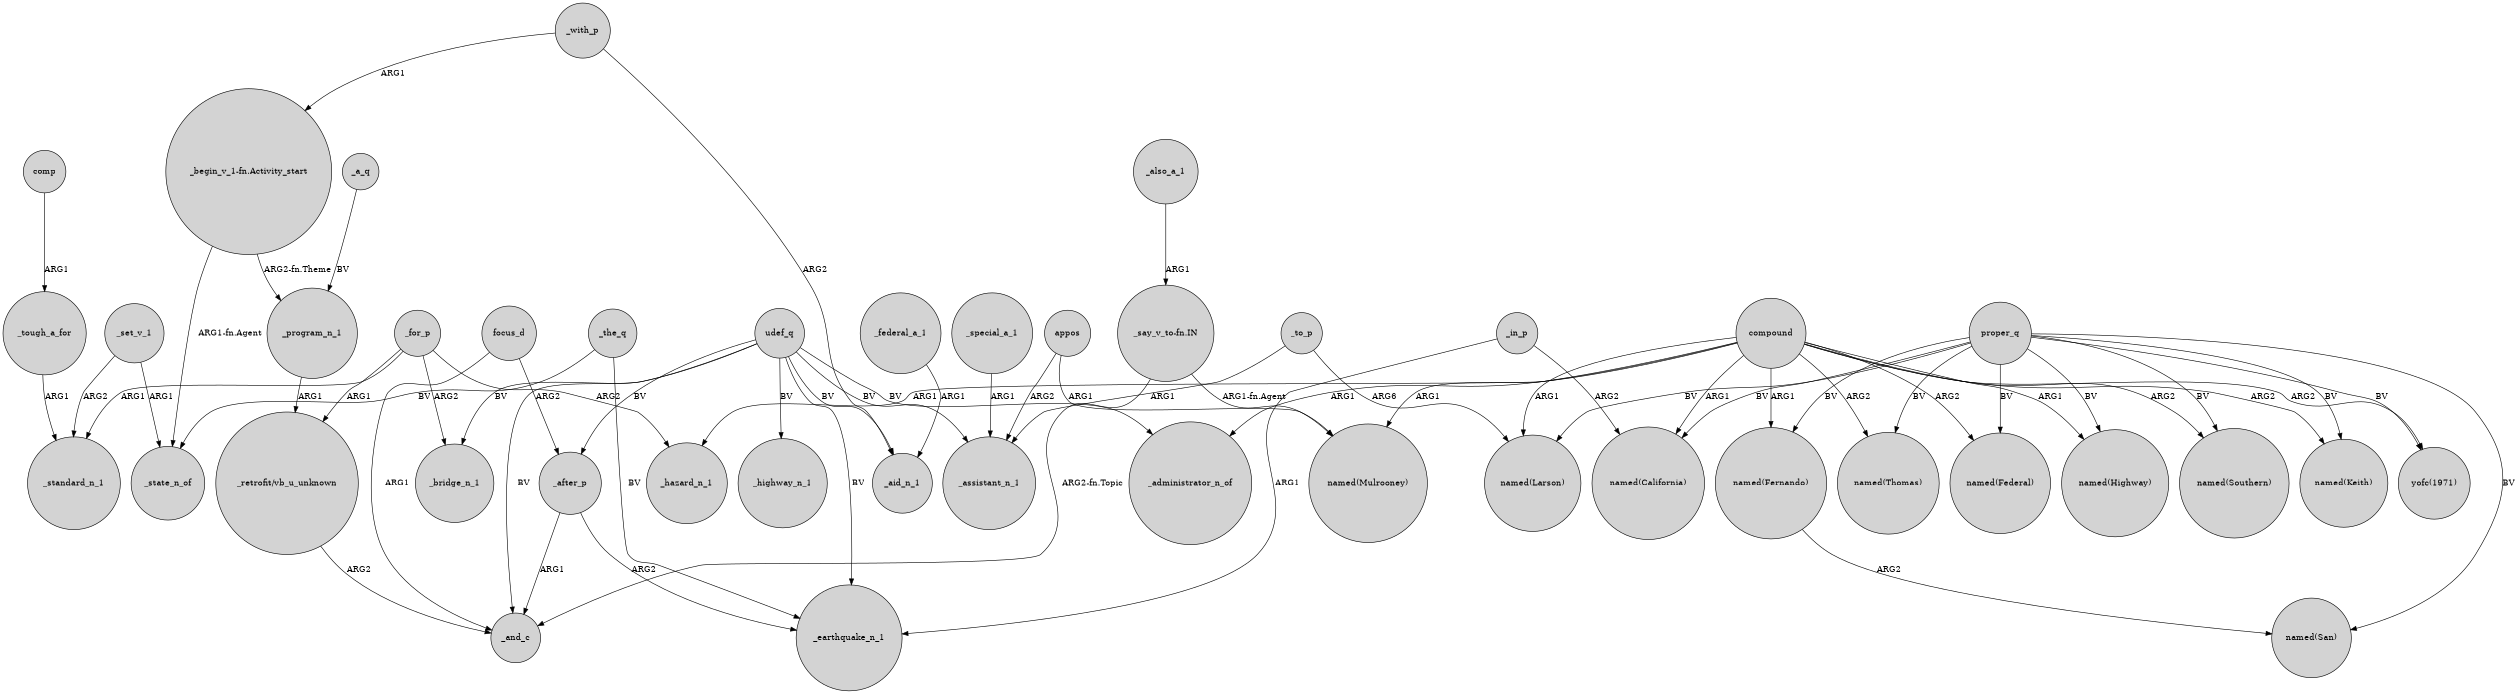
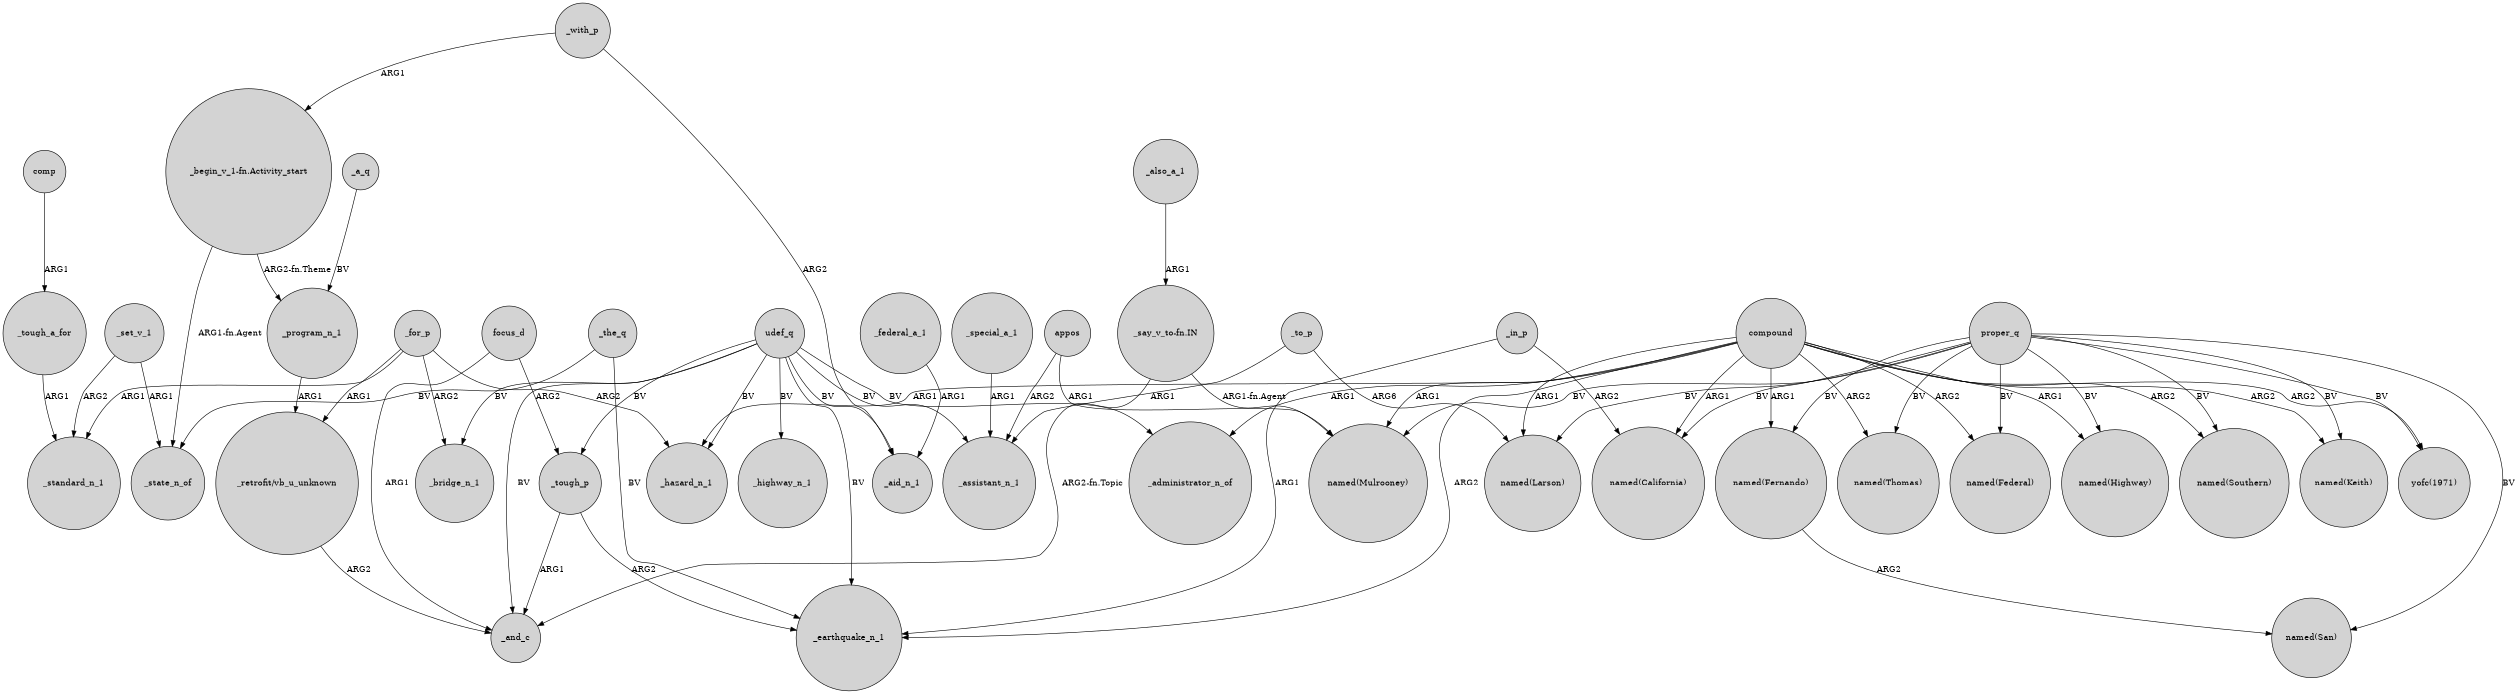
  digraph {
    node [shape=circle style=filled]
    _to_p
    _assistant_n_1
    "named(Larson)"
    compound
    "named(Highway)"
    _earthquake_n_1
    "named(California)"
    "named(Mulrooney)"
    _hazard_n_1
    "named(Fernando)"
    "named(Keith)"
    "named(Southern)"
    _administrator_n_of
    "named(Thomas)"
    "yofc(1971)"
    "named(Federal)"
    "named(San)"
    _the_q
    _state_n_of
    _in_p
    "_begin_v_1-fn.Activity_start"
    _program_n_1
    "_retrofit/vb_u_unknown"
    _and_c
    udef_q
    _highway_n_1
    _bridge_n_1
    _aid_n_1
-   _after_p
+   _after_p [label=_tough_p]
    _also_a_1
    "_say_v_to-fn.IN"
    proper_q
    focus_d
    _set_v_1
    _standard_n_1
    _for_p
    _with_p
    _tough_a_for
    appos
    _federal_a_1
    _special_a_1
    _a_q
    comp
    _to_p -> _assistant_n_1 [label=ARG1]
    _to_p -> "named(Larson)" [label=ARG6]
    compound -> "named(Larson)" [label=ARG1]
    compound -> "named(Highway)" [label=ARG1]
+   compound -> _earthquake_n_1 [label=ARG2]
    compound -> "named(California)" [label=ARG1]
    compound -> "named(Mulrooney)" [label=ARG1]
    compound -> _hazard_n_1 [label=ARG1]
    compound -> "named(Fernando)" [label=ARG1]
    compound -> "named(Keith)" [label=ARG2]
    compound -> "named(Southern)" [label=ARG2]
    compound -> _administrator_n_of [label=ARG1]
    compound -> "named(Thomas)" [label=ARG2]
    compound -> "yofc(1971)" [label=ARG2]
    compound -> "named(Federal)" [label=ARG2]
    "named(Fernando)" -> "named(San)" [label=ARG2]
    _the_q -> _earthquake_n_1 [label=BV]
    _the_q -> _state_n_of [label=BV]
    _in_p -> _earthquake_n_1 [label=ARG1]
    _in_p -> "named(California)" [label=ARG2]
    "_begin_v_1-fn.Activity_start" -> _state_n_of [label="ARG1-fn.Agent"]
    "_begin_v_1-fn.Activity_start" -> _program_n_1 [label="ARG2-fn.Theme"]
    _program_n_1 -> "_retrofit/vb_u_unknown" [label=ARG1]
    "_retrofit/vb_u_unknown" -> _and_c [label=ARG2]
    udef_q -> _assistant_n_1 [label=BV]
    udef_q -> _earthquake_n_1 [label=BV]
+   udef_q -> _hazard_n_1 [label=BV]
    udef_q -> _administrator_n_of [label=BV]
    udef_q -> _and_c [label=BV]
    udef_q -> _highway_n_1 [label=BV]
    udef_q -> _bridge_n_1 [label=BV]
    udef_q -> _aid_n_1 [label=BV]
    udef_q -> _after_p [label=BV]
    _after_p -> _earthquake_n_1 [label=ARG2]
    _after_p -> _and_c [label=ARG1]
    _also_a_1 -> "_say_v_to-fn.IN" [label=ARG1]
    "_say_v_to-fn.IN" -> "named(Mulrooney)" [label="ARG1-fn.Agent"]
    "_say_v_to-fn.IN" -> _and_c [label="ARG2-fn.Topic"]
    proper_q -> "named(Larson)" [label=BV]
    proper_q -> "named(Highway)" [label=BV]
    proper_q -> "named(California)" [label=BV]
+   proper_q -> "named(Mulrooney)" [label=BV]
    proper_q -> "named(Fernando)" [label=BV]
    proper_q -> "named(Keith)" [label=BV]
    proper_q -> "named(Southern)" [label=BV]
    proper_q -> "named(Thomas)" [label=BV]
    proper_q -> "yofc(1971)" [label=BV]
    proper_q -> "named(Federal)" [label=BV]
    proper_q -> "named(San)" [label=BV]
    focus_d -> _and_c [label=ARG1]
    focus_d -> _after_p [label=ARG2]
    _set_v_1 -> _state_n_of [label=ARG1]
    _set_v_1 -> _standard_n_1 [label=ARG2]
    _for_p -> _hazard_n_1 [label=ARG2]
    _for_p -> "_retrofit/vb_u_unknown" [label=ARG1]
    _for_p -> _bridge_n_1 [label=ARG2]
    _for_p -> _standard_n_1 [label=ARG1]
    _with_p -> "_begin_v_1-fn.Activity_start" [label=ARG1]
    _with_p -> _aid_n_1 [label=ARG2]
    _tough_a_for -> _standard_n_1 [label=ARG1]
    appos -> _assistant_n_1 [label=ARG2]
    appos -> "named(Mulrooney)" [label=ARG1]
    _federal_a_1 -> _aid_n_1 [label=ARG1]
    _special_a_1 -> _assistant_n_1 [label=ARG1]
    _a_q -> _program_n_1 [label=BV]
    comp -> _tough_a_for [label=ARG1]
  }
